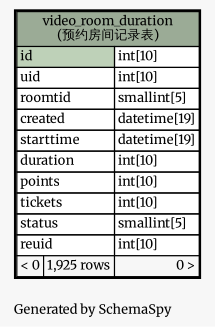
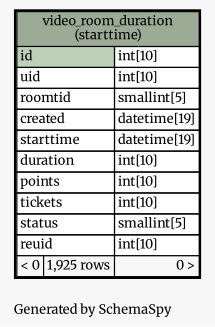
  digraph {
    bgcolor="#f7f7f7"
    fontname=Merriweather
    fontsize=11
    label="\nGenerated by SchemaSpy"
    labeljust=l
    nodesep=0.18
    rankdir=RL
    ranksep=0.46
-   n1 [fontname=Merriweather fontsize=11 label=<     <TABLE BORDER="2" CELLBORDER="1" CELLSPACING="0" BGCOLOR="#ffffff">       <TR><TD COLSPAN="3" BGCOLOR="#9bab96" ALIGN="CENTER">video_room_duration<br/>(预约房间记录表)</TD></TR>       <TR><TD PORT="id" COLSPAN="2" BGCOLOR="#bed1b8" ALIGN="LEFT">id</TD><TD PORT="id.type" ALIGN="LEFT">int[10]</TD></TR>       <TR><TD PORT="uid" COLSPAN="2" ALIGN="LEFT">uid</TD><TD PORT="uid.type" ALIGN="LEFT">int[10]</TD></TR>       <TR><TD PORT="roomtid" COLSPAN="2" ALIGN="LEFT">roomtid</TD><TD PORT="roomtid.type" ALIGN="LEFT">smallint[5]</TD></TR>       <TR><TD PORT="created" COLSPAN="2" ALIGN="LEFT">created</TD><TD PORT="created.type" ALIGN="LEFT">datetime[19]</TD></TR>       <TR><TD PORT="starttime" COLSPAN="2" ALIGN="LEFT">starttime</TD><TD PORT="starttime.type" ALIGN="LEFT">datetime[19]</TD></TR>       <TR><TD PORT="duration" COLSPAN="2" ALIGN="LEFT">duration</TD><TD PORT="duration.type" ALIGN="LEFT">int[10]</TD></TR>       <TR><TD PORT="points" COLSPAN="2" ALIGN="LEFT">points</TD><TD PORT="points.type" ALIGN="LEFT">int[10]</TD></TR>       <TR><TD PORT="tickets" COLSPAN="2" ALIGN="LEFT">tickets</TD><TD PORT="tickets.type" ALIGN="LEFT">int[10]</TD></TR>       <TR><TD PORT="status" COLSPAN="2" ALIGN="LEFT">status</TD><TD PORT="status.type" ALIGN="LEFT">smallint[5]</TD></TR>       <TR><TD PORT="reuid" COLSPAN="2" ALIGN="LEFT">reuid</TD><TD PORT="reuid.type" ALIGN="LEFT">int[10]</TD></TR>       <TR><TD ALIGN="LEFT" BGCOLOR="#f7f7f7">&lt; 0</TD><TD ALIGN="RIGHT" BGCOLOR="#f7f7f7">1,925 rows</TD><TD ALIGN="RIGHT" BGCOLOR="#f7f7f7">0 &gt;</TD></TR>     </TABLE>> shape=plaintext]
+   n1 [fontname=Merriweather fontsize=11 label=<     <TABLE BORDER="2" CELLBORDER="1" CELLSPACING="0" BGCOLOR="#ffffff">       <TR><TD COLSPAN="3" BGCOLOR="#9bab96" ALIGN="CENTER">video_room_duration<br/>(starttime)</TD></TR>       <TR><TD PORT="id" COLSPAN="2" BGCOLOR="#bed1b8" ALIGN="LEFT">id</TD><TD PORT="id.type" ALIGN="LEFT">int[10]</TD></TR>       <TR><TD PORT="uid" COLSPAN="2" ALIGN="LEFT">uid</TD><TD PORT="uid.type" ALIGN="LEFT">int[10]</TD></TR>       <TR><TD PORT="roomtid" COLSPAN="2" ALIGN="LEFT">roomtid</TD><TD PORT="roomtid.type" ALIGN="LEFT">smallint[5]</TD></TR>       <TR><TD PORT="created" COLSPAN="2" ALIGN="LEFT">created</TD><TD PORT="created.type" ALIGN="LEFT">datetime[19]</TD></TR>       <TR><TD PORT="starttime" COLSPAN="2" ALIGN="LEFT">starttime</TD><TD PORT="starttime.type" ALIGN="LEFT">datetime[19]</TD></TR>       <TR><TD PORT="duration" COLSPAN="2" ALIGN="LEFT">duration</TD><TD PORT="duration.type" ALIGN="LEFT">int[10]</TD></TR>       <TR><TD PORT="points" COLSPAN="2" ALIGN="LEFT">points</TD><TD PORT="points.type" ALIGN="LEFT">int[10]</TD></TR>       <TR><TD PORT="tickets" COLSPAN="2" ALIGN="LEFT">tickets</TD><TD PORT="tickets.type" ALIGN="LEFT">int[10]</TD></TR>       <TR><TD PORT="status" COLSPAN="2" ALIGN="LEFT">status</TD><TD PORT="status.type" ALIGN="LEFT">smallint[5]</TD></TR>       <TR><TD PORT="reuid" COLSPAN="2" ALIGN="LEFT">reuid</TD><TD PORT="reuid.type" ALIGN="LEFT">int[10]</TD></TR>       <TR><TD ALIGN="LEFT" BGCOLOR="#f7f7f7">&lt; 0</TD><TD ALIGN="RIGHT" BGCOLOR="#f7f7f7">1,925 rows</TD><TD ALIGN="RIGHT" BGCOLOR="#f7f7f7">0 &gt;</TD></TR>     </TABLE>> shape=plaintext]
  }
